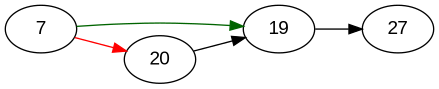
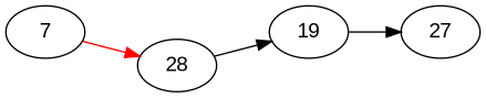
  strict digraph {
    fontname="Liberation Sans"
    rankdir=LR
    node [fontname="Liberation Sans"]
    edge [fontname="Liberation Sans"]
    n1 [entry=true label=7]
    19
-   20
+   20 [label=28]
    27
-   n1 -> 19 [color=darkgreen cond=true]
    n1 -> 20 [color=red cond=false]
    19 -> 27
    20 -> 19
  }
